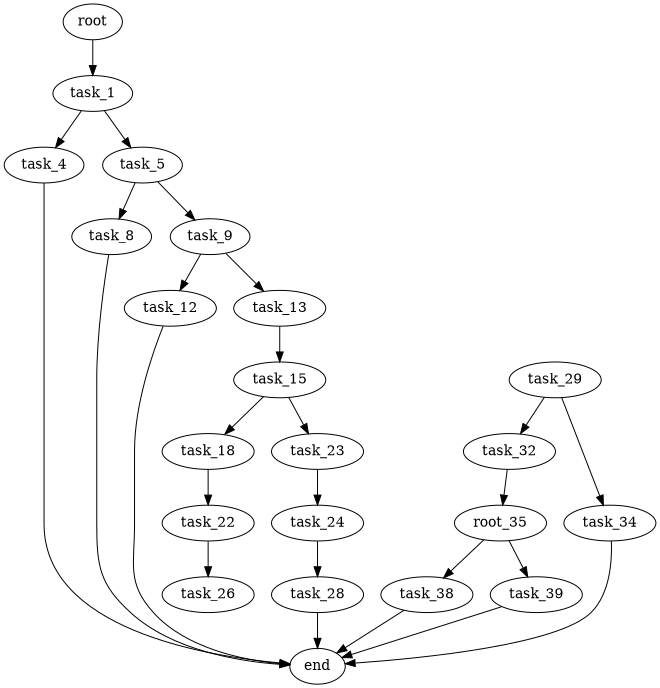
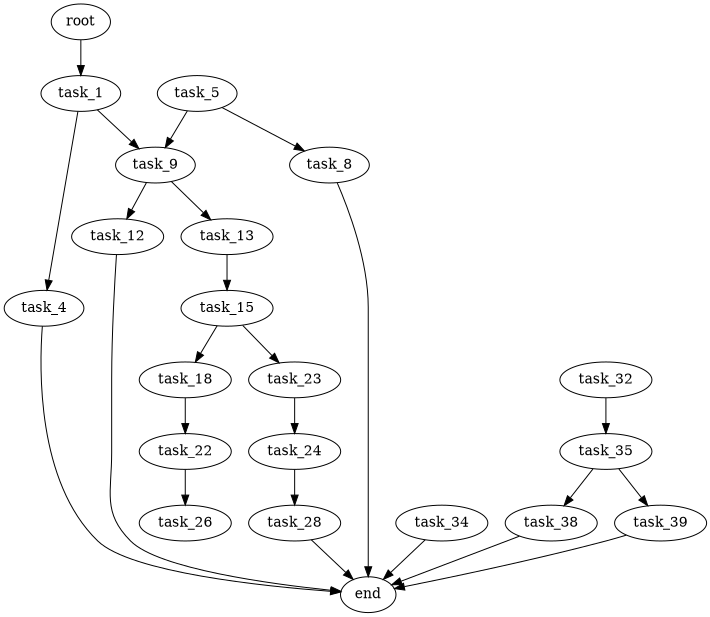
  digraph {
    root
    task_1
    task_4
    task_5
    end
    task_8
    task_9
    task_12
    task_13
    task_15
    task_18
    n12 [label=task_23]
    task_22
    task_24
    task_26
    task_28
-   task_29
    task_32
    task_34
-   task_35 [label=root_35]
+   task_35
    task_38
    task_39
    root -> task_1
    task_1 -> task_4
-   task_1 -> task_5
+   task_1 -> task_9
    task_4 -> end
    task_5 -> task_8
    task_5 -> task_9
    task_8 -> end
    task_9 -> task_12
    task_9 -> task_13
    task_12 -> end
    task_13 -> task_15
    task_15 -> task_18
    task_15 -> n12
    task_18 -> task_22
    n12 -> task_24
    task_22 -> task_26
    task_24 -> task_28
    task_28 -> end
-   task_29 -> task_32
-   task_29 -> task_34
    task_32 -> task_35
    task_34 -> end
    task_35 -> task_38
    task_35 -> task_39
    task_38 -> end
    task_39 -> end
  }
